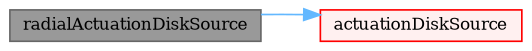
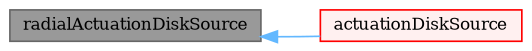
  digraph {
    rankdir=LR
    fontname="DejaVu Serif"
    node [fontname="DejaVu Serif" fontsize=10 shape=box style=filled]
    n1 [color=gray40 fillcolor=grey60 fontcolor=black height=0.2 label=radialActuationDiskSource width=0.4]
    n2 [color=red fillcolor="#FFF0F0" height=0.2 label=actuationDiskSource width=0.4]
-   n2 -> n1 [color=steelblue1 dir=back fontname="DejaVu Serif" fontsize=10 labelfontname=Helvetica labelfontsize=10 style=solid]
+   n1 -> n2 [color=steelblue1 dir=back fontname="DejaVu Serif" fontsize=10 labelfontname=Helvetica labelfontsize=10 style=solid]
  }
